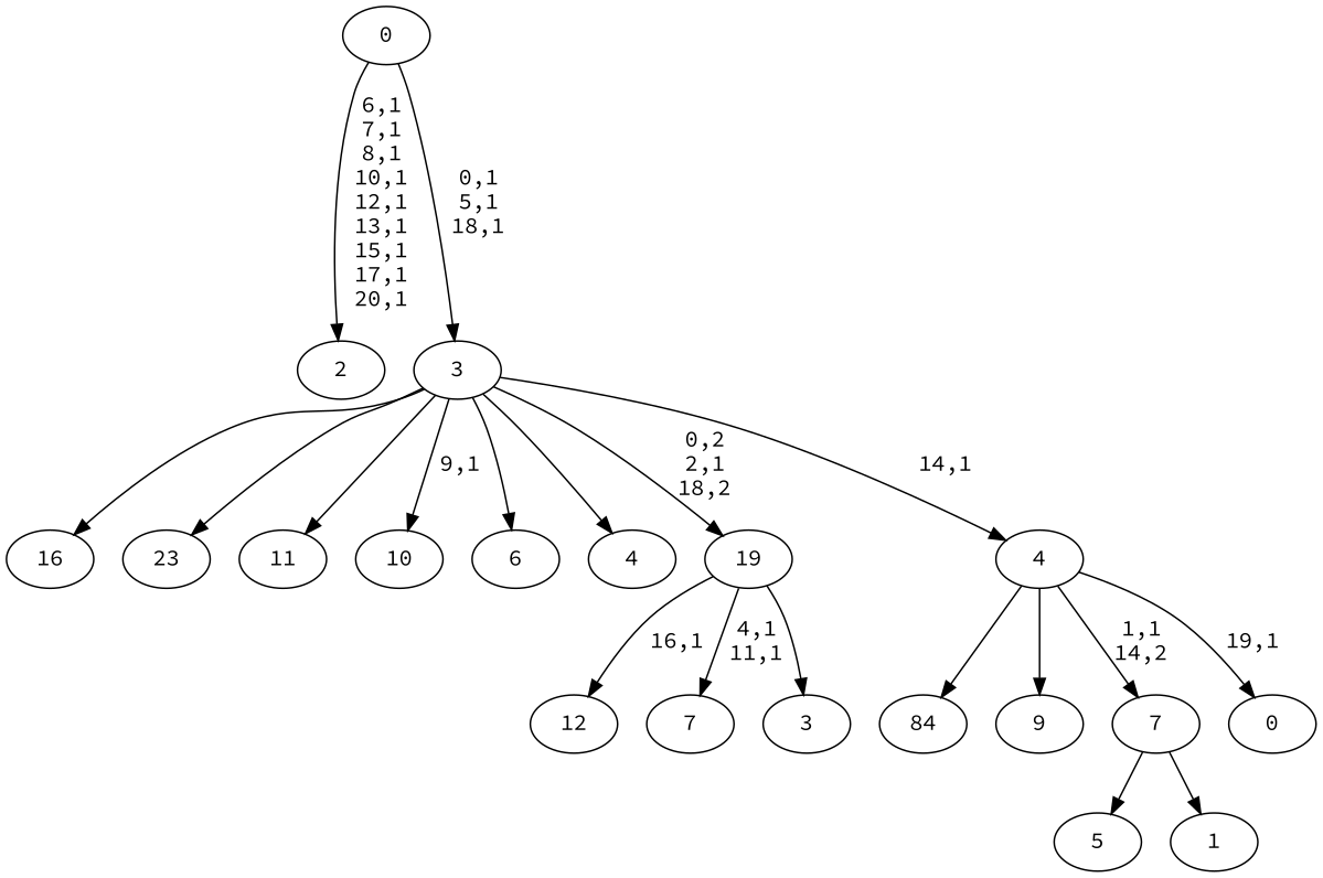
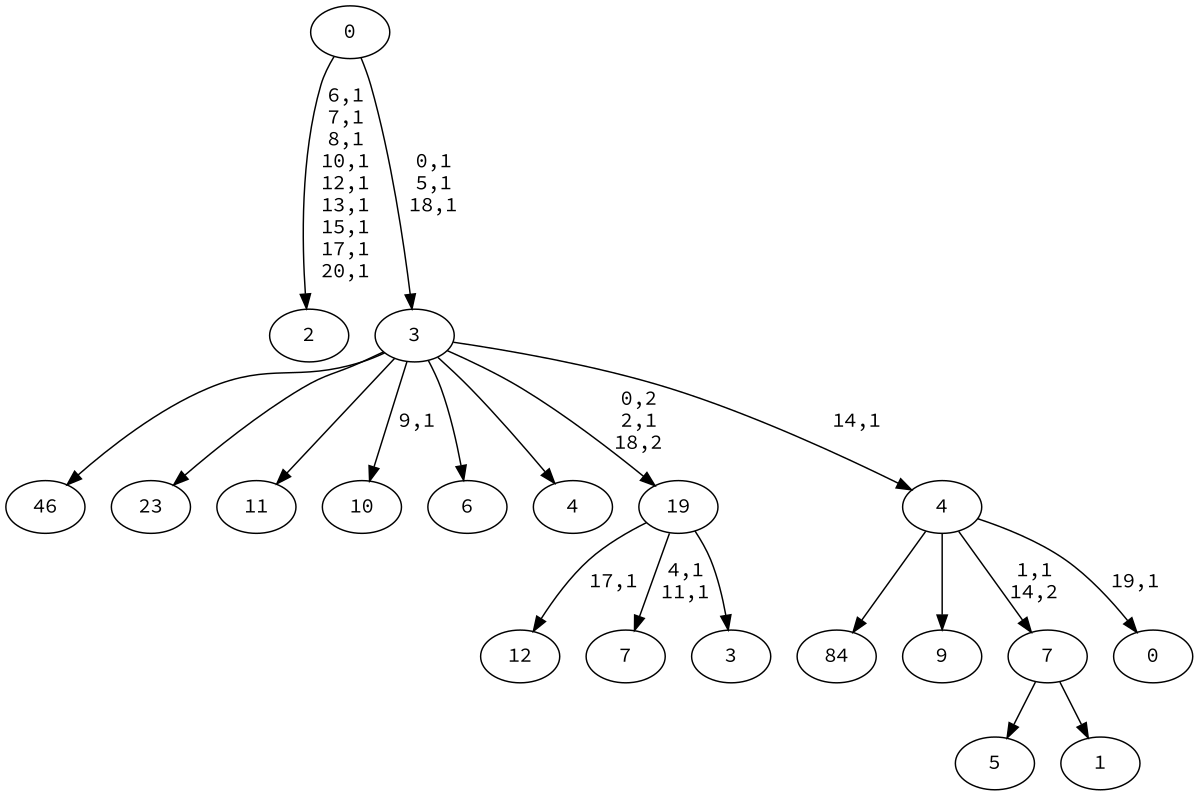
  digraph {
    fontname="Source Code Pro"
    node [fontname="Source Code Pro"]
    edge [fontname="Source Code Pro"]
-   n1 [label=16]
+   n1 [label=46]
    n2 [label=84]
    n3 [label=23]
    n4 [label=12]
    n5 [label=11]
    n6 [label=10]
    n7 [label=9]
    n8 [label=7]
    n9 [label=6]
    n10 [label=5]
    n11 [label=4]
    n12 [label=3]
    19
    n14 [label=2]
    n15 [label=1]
    7
    n17 [label=0]
    4
    3
    0
-   19 -> n4 [label="16,1"]
+   19 -> n4 [label="17,1"]
    19 -> n8 [label="4,1\n11,1"]
    19 -> n12
    7 -> n10
    7 -> n15
    4 -> n2
    4 -> n7
    4 -> 7 [label="1,1\n14,2"]
    4 -> n17 [label="19,1"]
    3 -> n1
    3 -> n3
    3 -> n5
    3 -> n6 [label="9,1"]
    3 -> n9
    3 -> n11
    3 -> 19 [label="0,2\n2,1\n18,2"]
    3 -> 4 [label="14,1"]
    0 -> n14 [label="6,1\n7,1\n8,1\n10,1\n12,1\n13,1\n15,1\n17,1\n20,1"]
    0 -> 3 [label="0,1\n5,1\n18,1"]
  }
